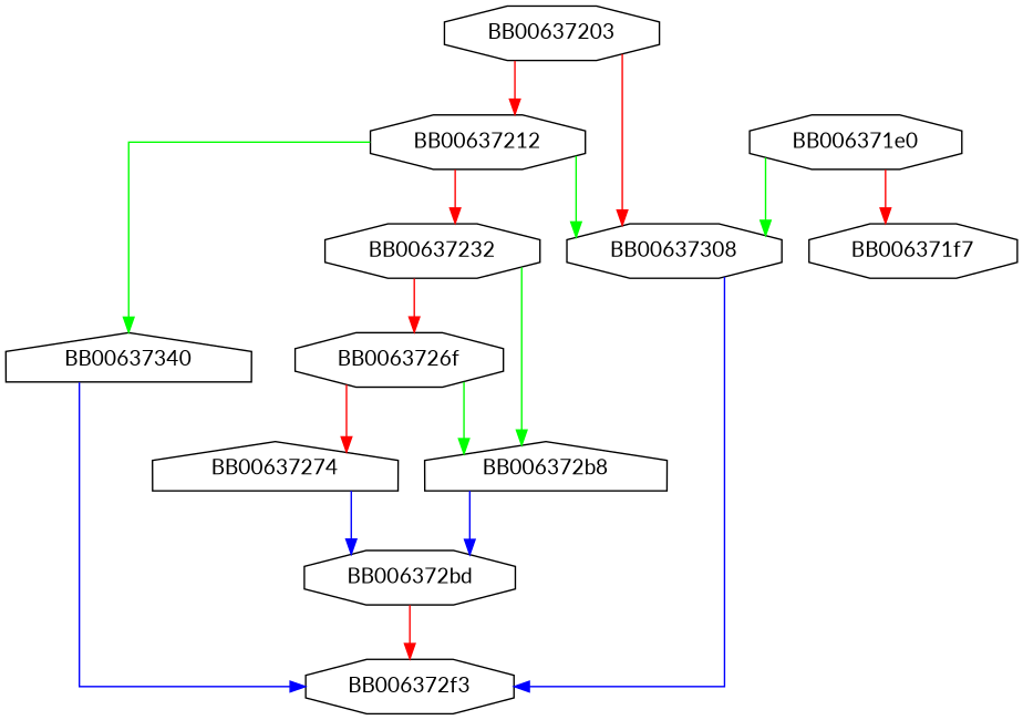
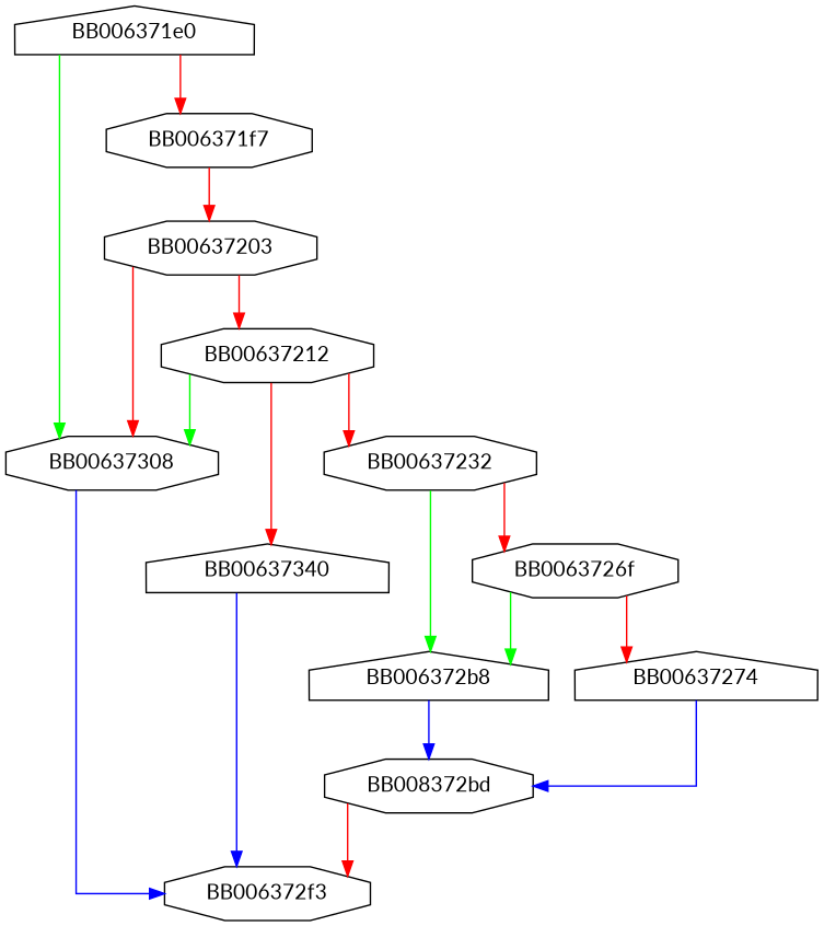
  digraph {
    fontname=Lato
    splines=ortho
    node [fontname=Lato shape=octagon]
    edge [color=red fontname=Lato]
-   BB006371e0
+   BB006371e0 [shape=house]
    BB00637308
    BB006371f7
    n4 [label=BB006372f3]
    BB00637203
    BB00637212
    BB00637340 [shape=house]
    BB00637232
    BB006372b8 [shape=house]
    BB0063726f
-   BB006372bd
+   BB006372bd [label=BB008372bd]
    BB00637274 [shape=house]
    BB006371e0 -> BB00637308 [color=green]
    BB006371e0 -> BB006371f7
    BB00637308 -> n4 [color=blue]
+   BB006371f7 -> BB00637203
    BB00637203 -> BB00637308
    BB00637203 -> BB00637212
    BB00637212 -> BB00637308 [color=green]
-   BB00637212 -> BB00637340 [color=green]
+   BB00637212 -> BB00637340
    BB00637212 -> BB00637232
    BB00637340 -> n4 [color=blue]
    BB00637232 -> BB006372b8 [color=green]
    BB00637232 -> BB0063726f
    BB006372b8 -> BB006372bd [color=blue]
    BB0063726f -> BB006372b8 [color=green]
    BB0063726f -> BB00637274
    BB006372bd -> n4
    BB00637274 -> BB006372bd [color=blue]
  }
